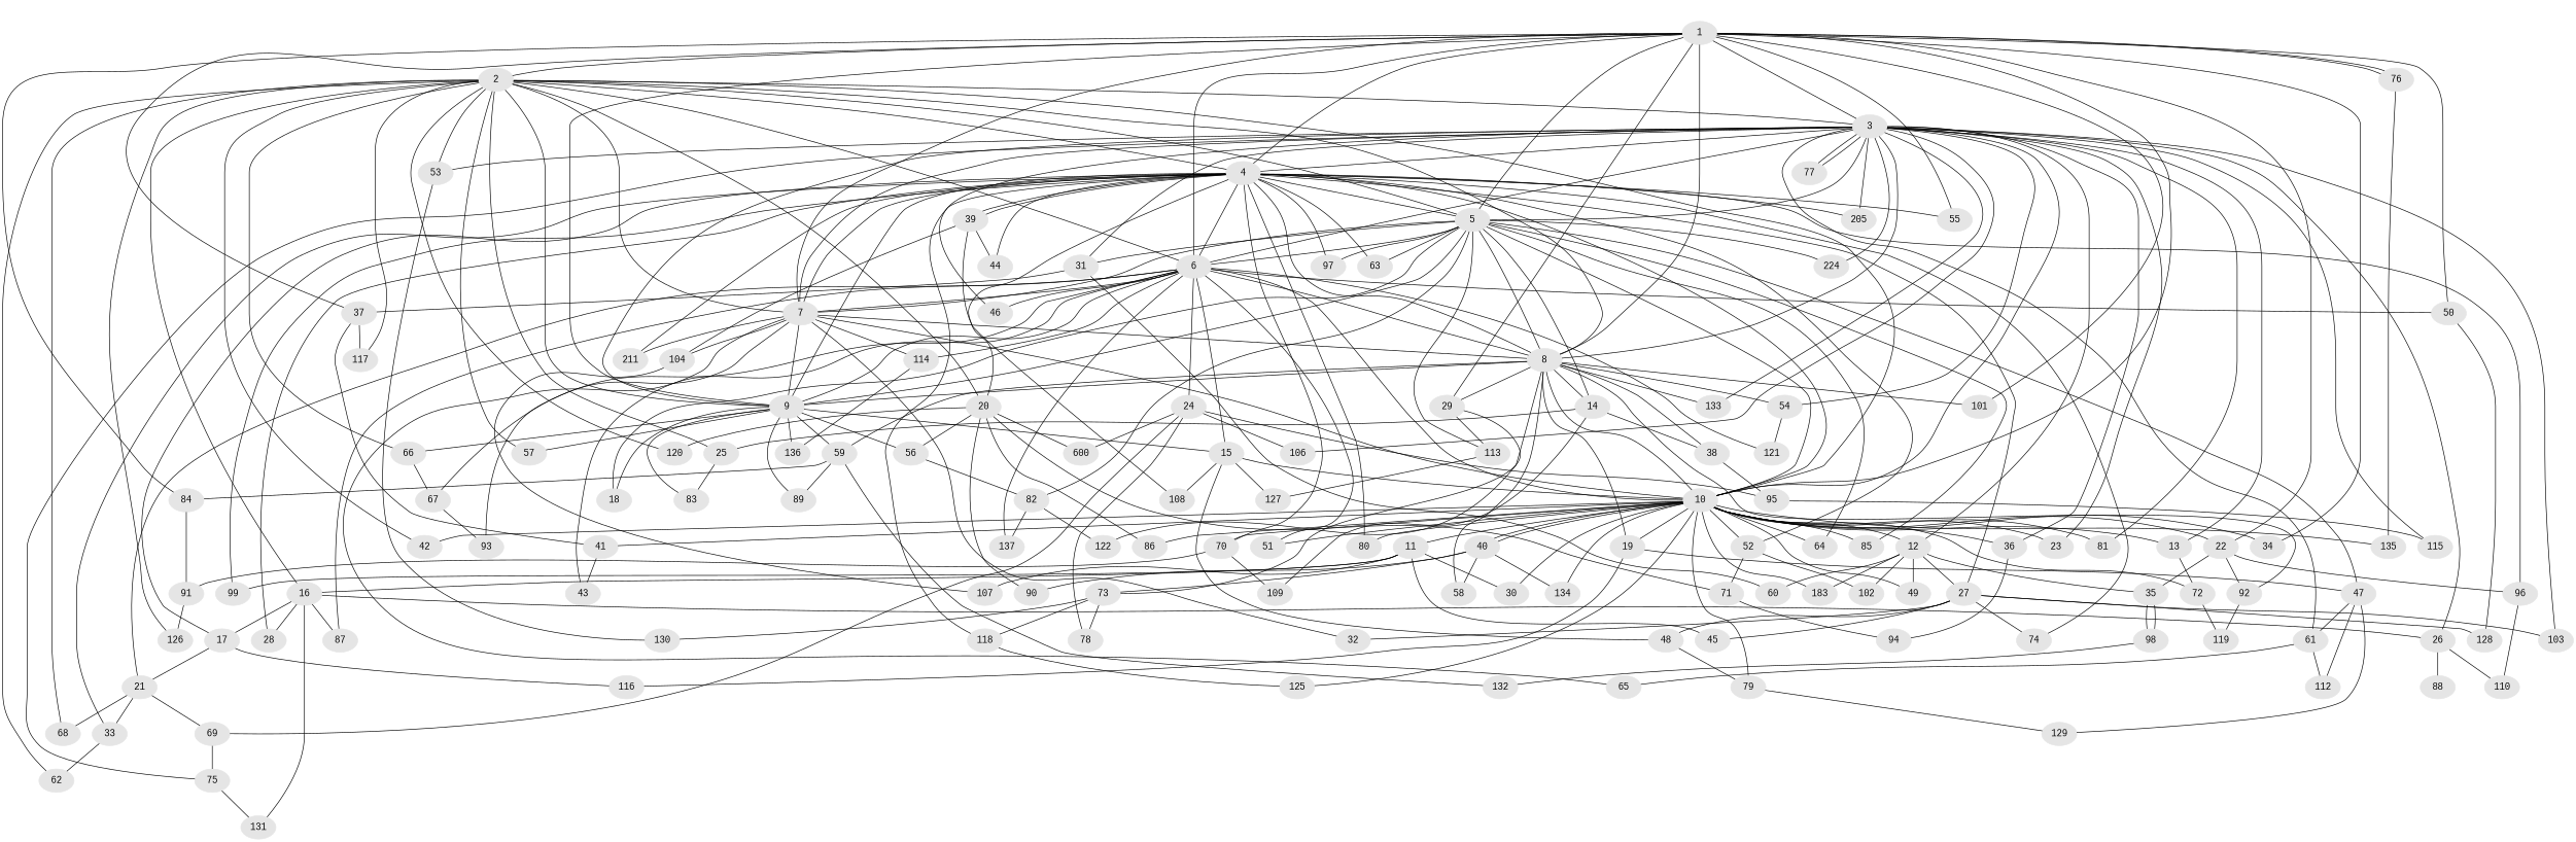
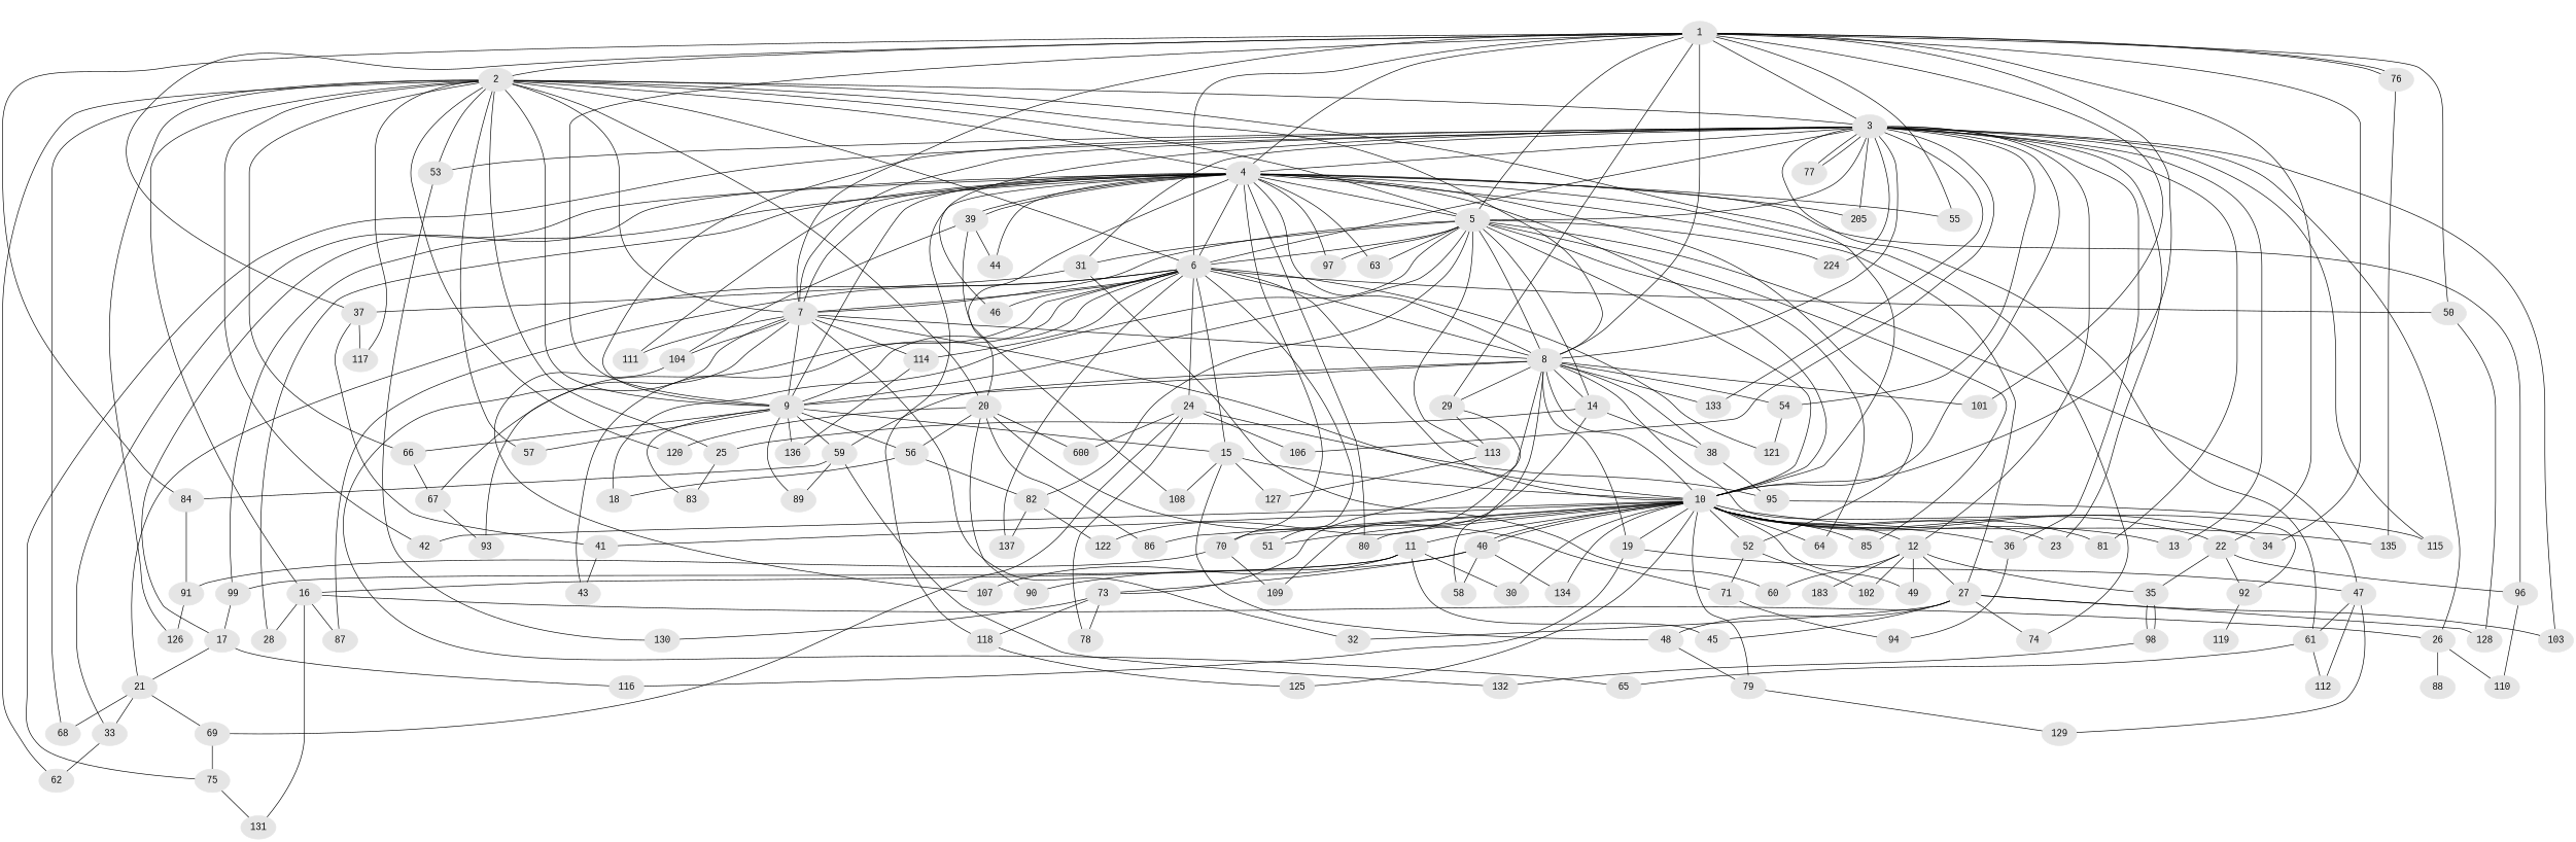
  graph {
    fontname="Liberation Mono"
    node [color=gray90 fontname="Liberation Mono" style=filled]
    edge [fontname="Liberation Mono"]
    1
    2
    3
    4
    5
    6
    7
    8
    9
    10
    22
    29
    34
    37
    50
    55
    76
    84
    101
    16
    20
    25
    42
    53
    57
    62
    66
    68
    117
    120
    126
    12
    13
    23
    26
    31
    36
    46
    54
    61
    75
    77
    81
    103
    n45 [label=205]
    106
    115
    n48 [label=224]
    133
    17
    27
    28
    33
    39
    44
    52
    63
    70
    74
    80
    96
    97
    99
-   111 [label=211]
+   111
    118
    14
    18
    47
    64
    82
    85
    113
    24
    15
    21
    43
    51
    67
    87
    114
    121
    137
    32
    65
    93
    104
    19
    38
    58
    59
    73
    92
    56
    83
    89
    136
    11
    30
    40
    41
    49
-   72
    79
    86
    n105 [label=183]
    125
    134
    135
    35
    95
    n111 [label=600]
    69
    78
    122
    128
    91
    131
    71
    90
    130
    60
    102
    88
    110
    94
    112
    116
    45
    48
    108
    109
    129
    127
    107
    132
    119
    98
    1 -- 2
    1 -- 3
    1 -- 4
    1 -- 5
    1 -- 6
    1 -- 7
    1 -- 8
    1 -- 9
    1 -- 10
    1 -- 22
    1 -- 29
    1 -- 34
    1 -- 37
    1 -- 50
    1 -- 55
    1 -- 76
    1 -- 76
    1 -- 84
    1 -- 101
    2 -- 3
    2 -- 4
    2 -- 5
    2 -- 6
    2 -- 7
    2 -- 8
    2 -- 9
    2 -- 10
    2 -- 16
    2 -- 20
    2 -- 25
    2 -- 42
    2 -- 53
    2 -- 57
    2 -- 62
    2 -- 66
    2 -- 68
    2 -- 117
    2 -- 120
    2 -- 126
    3 -- 4
    3 -- 5
    3 -- 6
    3 -- 7
    3 -- 8
    3 -- 9
    3 -- 10
    3 -- 53
    3 -- 12
    3 -- 13
    3 -- 23
    3 -- 26
    3 -- 31
    3 -- 36
    3 -- 46
    3 -- 54
    3 -- 61
    3 -- 75
    3 -- 77
    3 -- 77
    3 -- 81
    3 -- 103
    3 -- n45
    3 -- 106
    3 -- 115
    3 -- n48
    3 -- 133
    4 -- 5
    4 -- 6
    4 -- 7
    4 -- 8
    4 -- 9
    4 -- 10
    4 -- 55
    4 -- 20
    4 -- n45
    4 -- 17
    4 -- 27
    4 -- 28
    4 -- 33
    4 -- 39
    4 -- 39
    4 -- 44
    4 -- 52
    4 -- 63
    4 -- 70
    4 -- 74
    4 -- 80
    4 -- 96
    4 -- 97
    4 -- 99
    4 -- 111
    4 -- 118
    5 -- 6
    5 -- 7
    5 -- 8
    5 -- 9
    5 -- 10
    5 -- 31
    5 -- n48
    5 -- 63
    5 -- 97
    5 -- 14
    5 -- 18
    5 -- 47
    5 -- 64
    5 -- 82
    5 -- 85
    5 -- 113
    6 -- 7
    6 -- 8
    6 -- 9
    6 -- 10
    6 -- 50
    6 -- 46
    6 -- 24
    6 -- 15
    6 -- 21
    6 -- 43
    6 -- 51
    6 -- 67
    6 -- 87
    6 -- 114
    6 -- 121
    6 -- 137
    7 -- 8
    7 -- 9
    7 -- 10
    7 -- 111
    7 -- 114
    7 -- 32
    7 -- 65
    7 -- 93
    7 -- 104
    8 -- 9
    8 -- 10
    8 -- 29
    8 -- 101
    8 -- 54
    8 -- 133
    8 -- 14
    8 -- 19
    8 -- 38
    8 -- 58
    8 -- 59
    8 -- 73
    8 -- 92
    9 -- 57
    9 -- 66
-   9 -- 18
+   56 -- 18
    9 -- 15
    9 -- 59
    9 -- 56
    9 -- 83
    9 -- 89
    9 -- 136
    10 -- 22
    10 -- 34
    10 -- 42
    10 -- 12
    10 -- 13
    10 -- 23
    10 -- 36
    10 -- 81
    10 -- 52
    10 -- 70
    10 -- 80
    10 -- 64
    10 -- 85
    10 -- 51
    10 -- 19
    10 -- 11
    10 -- 30
    10 -- 40
    10 -- 40
    10 -- 41
    10 -- 49
-   10 -- 72
    10 -- 79
    10 -- 86
-   10 -- n105
    10 -- 125
    10 -- 134
    10 -- 135
    22 -- 96
    22 -- 92
    22 -- 35
    29 -- 113
    29 -- 122
    37 -- 117
    37 -- 41
    50 -- 128
    76 -- 135
    84 -- 91
    16 -- 26
-   16 -- 17
+   99 -- 17
    16 -- 28
    16 -- 87
    16 -- 131
    20 -- 120
    20 -- 56
    20 -- 86
    20 -- n111
    20 -- 71
    20 -- 90
    25 -- 83
    53 -- 130
    66 -- 67
    12 -- 27
    12 -- 49
    12 -- n105
    12 -- 35
    12 -- 60
    12 -- 102
-   13 -- 72
    26 -- 88
    26 -- 110
    31 -- 37
    31 -- 60
    36 -- 94
    54 -- 121
    61 -- 65
    61 -- 112
    75 -- 131
    17 -- 21
    17 -- 116
    27 -- 103
    27 -- 74
    27 -- 32
    27 -- 128
    27 -- 45
    27 -- 48
    33 -- 62
    39 -- 44
    39 -- 104
    39 -- 108
    52 -- 71
    52 -- 102
    70 -- 91
    70 -- 109
    96 -- 110
    118 -- 125
    14 -- 25
    14 -- 38
    14 -- 109
    47 -- 61
    47 -- 112
    47 -- 129
    82 -- 137
    82 -- 122
    113 -- 127
    24 -- 106
    24 -- 95
    24 -- n111
    24 -- 69
    24 -- 78
    15 -- 10
    15 -- 48
    15 -- 108
    15 -- 127
    21 -- 68
    21 -- 33
    21 -- 69
    67 -- 93
    114 -- 136
    104 -- 107
    19 -- 47
    19 -- 116
    38 -- 95
    59 -- 84
    59 -- 89
    59 -- 132
    73 -- 118
    73 -- 78
    73 -- 130
    92 -- 119
    56 -- 82
    11 -- 16
    11 -- 99
    11 -- 30
    11 -- 45
    11 -- 107
    40 -- 58
    40 -- 73
    40 -- 134
    40 -- 90
    41 -- 43
-   72 -- 119
    79 -- 129
    35 -- 98
    35 -- 98
    95 -- 115
    69 -- 75
    91 -- 126
    71 -- 94
    48 -- 79
    98 -- 132
  }
